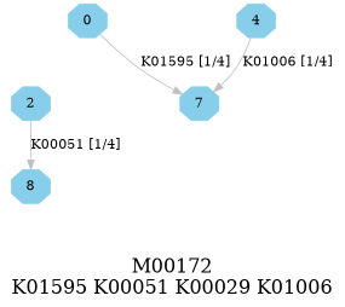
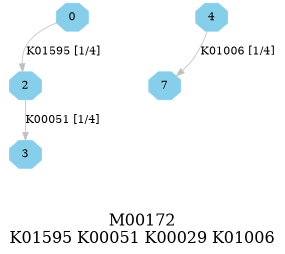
  digraph {
    fontsize=20
    label="M00172\nK01595 K00051 K00029 K01006"
    node [color=skyblue shape=octagon style=filled]
    edge [color=grey]
    0 [height=.3 width=.3]
    n2 [height=.3 label=7 width=.3]
    2 [height=.3 width=.3]
-   3 [height=.3 width=.3 label=8]
+   3 [height=.3 width=.3]
    4 [height=.3 width=.3]
    subgraph sub_1 {
      0
      n2
      2
      3
      4
    }
-   0 -> n2 [label="K01595 [1/4]"]
+   0 -> 2 [label="K01595 [1/4]"]
    2 -> 3 [label="K00051 [1/4]"]
    4 -> n2 [label="K01006 [1/4]"]
  }
